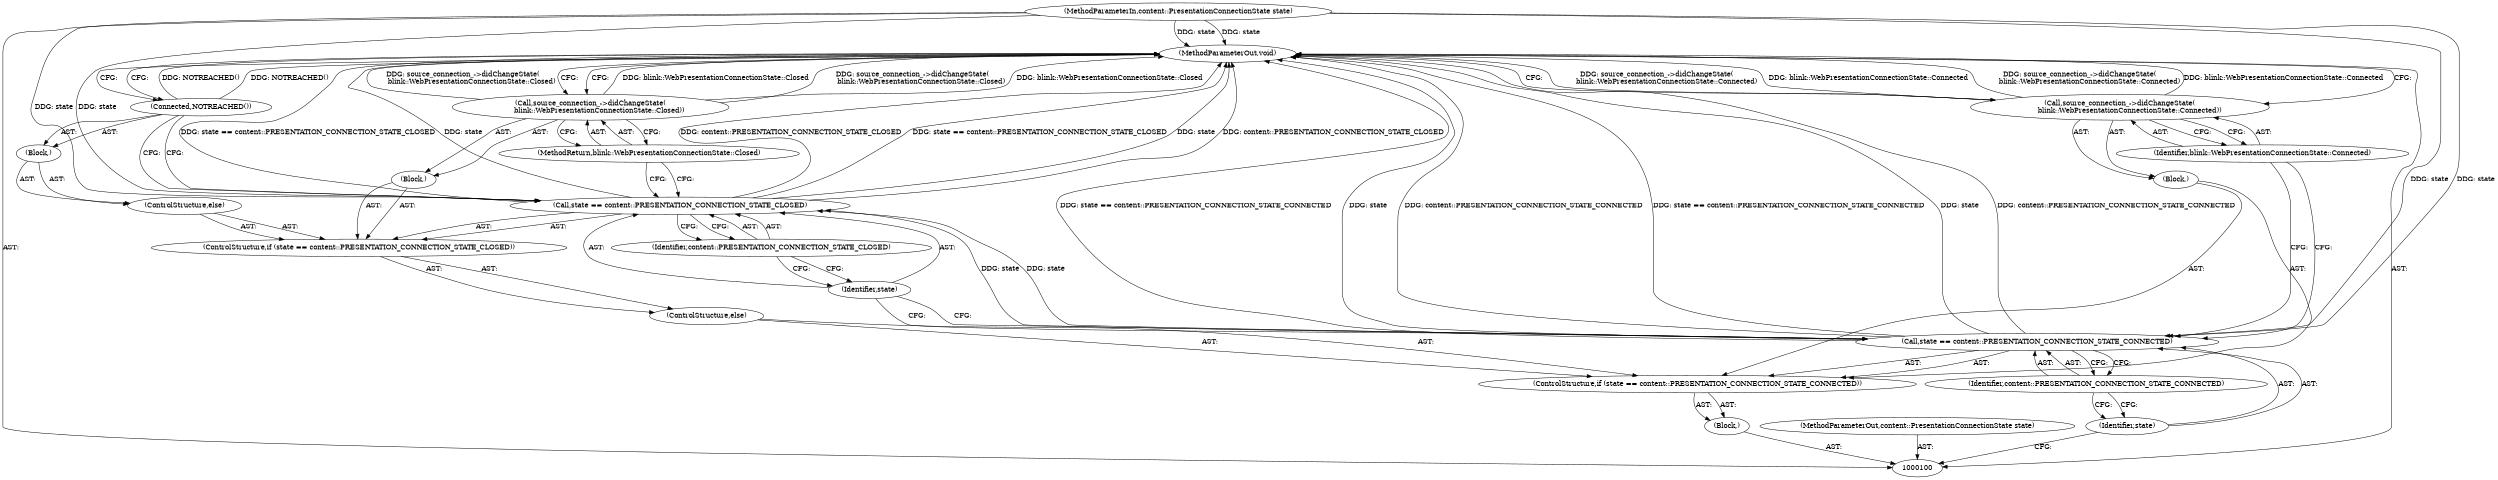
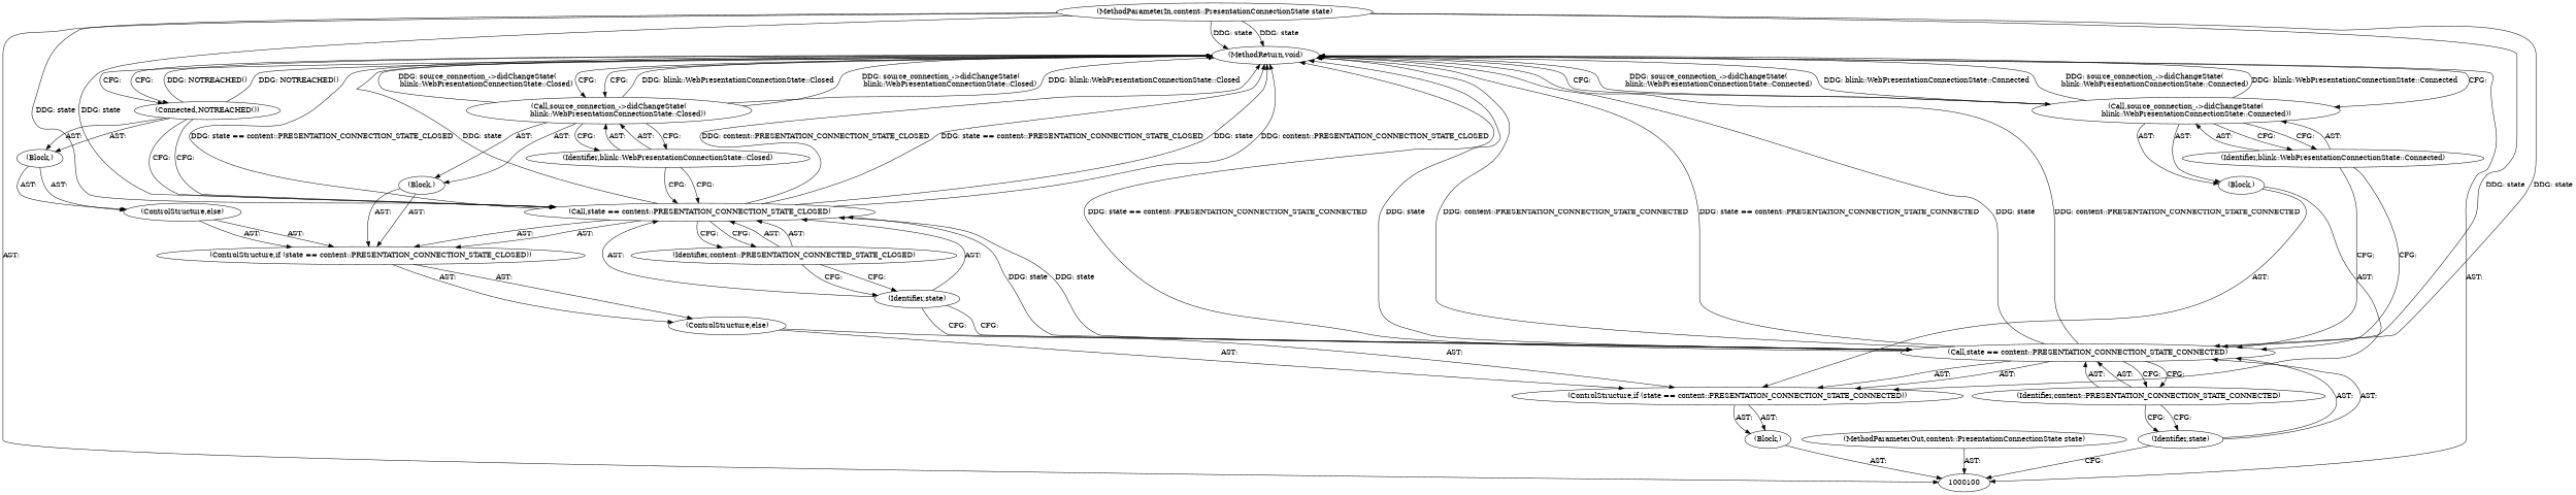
  digraph {
-   n1 [label="(MethodParameterOut,void)"]
+   n1 [label="(MethodReturn,void)"]
    n2 [label="(Connected,NOTREACHED())"]
    n3 [label="(Call,source_connection_->didChangeState(\n         blink::WebPresentationConnectionState::Connected))"]
    n4 [label="(Call,source_connection_->didChangeState(\n        blink::WebPresentationConnectionState::Closed))"]
    1000100
    n6 [label="(Call,state == content::PRESENTATION_CONNECTION_STATE_CLOSED)"]
    n7 [label="(Block,)"]
    n8 [label="(Block,)"]
    n9 [label="(Identifier,blink::WebPresentationConnectionState::Connected)"]
    n10 [label="(Block,)"]
-   n11 [label="(MethodReturn,blink::WebPresentationConnectionState::Closed)"]
+   n11 [label="(Identifier,blink::WebPresentationConnectionState::Closed)"]
    n12 [label="(ControlStructure,if (state == content::PRESENTATION_CONNECTION_STATE_CLOSED))"]
-   n13 [label="(Identifier,content::PRESENTATION_CONNECTION_STATE_CLOSED)"]
+   n13 [label="(Identifier,content::PRESENTATION_CONNECTED_STATE_CLOSED)"]
    n14 [label="(ControlStructure,else)"]
    n15 [label="(MethodParameterIn,content::PresentationConnectionState state)"]
    n16 [label="(Call,state == content::PRESENTATION_CONNECTION_STATE_CONNECTED)"]
    n17 [label="(Identifier,content::PRESENTATION_CONNECTION_STATE_CONNECTED)"]
    n18 [label="(ControlStructure,if (state == content::PRESENTATION_CONNECTION_STATE_CONNECTED))"]
    n19 [label="(MethodParameterOut,content::PresentationConnectionState state)"]
    n20 [label="(Block,)"]
    n21 [label="(Identifier,state)"]
    n22 [label="(ControlStructure,else)"]
    n23 [label="(Identifier,state)"]
    n1 -> n2 [label="CFG: "]
    n1 -> n2 [label="CFG: "]
    n1 -> n3 [label="CFG: "]
    n1 -> n3 [label="CFG: "]
    n1 -> n4 [label="CFG: "]
    n1 -> n4 [label="CFG: "]
    n1 -> 1000100 [label="AST: "]
    n2 -> n1 [label="DDG: NOTREACHED()"]
    n2 -> n1 [label="DDG: NOTREACHED()"]
    n2 -> n6 [label="CFG: "]
    n2 -> n6 [label="CFG: "]
    n2 -> n7 [label="AST: "]
    n2 -> n7 [label="AST: "]
    n3 -> n1 [label="DDG: source_connection_->didChangeState(\n         blink::WebPresentationConnectionState::Connected)"]
    n3 -> n1 [label="DDG: blink::WebPresentationConnectionState::Connected"]
    n3 -> n1 [label="DDG: source_connection_->didChangeState(\n         blink::WebPresentationConnectionState::Connected)"]
    n3 -> n1 [label="DDG: blink::WebPresentationConnectionState::Connected"]
    n3 -> n8 [label="AST: "]
    n3 -> n8 [label="AST: "]
    n3 -> n9 [label="CFG: "]
    n3 -> n9 [label="CFG: "]
    n4 -> n1 [label="DDG: blink::WebPresentationConnectionState::Closed"]
    n4 -> n1 [label="DDG: source_connection_->didChangeState(\n        blink::WebPresentationConnectionState::Closed)"]
    n4 -> n1 [label="DDG: blink::WebPresentationConnectionState::Closed"]
    n4 -> n1 [label="DDG: source_connection_->didChangeState(\n        blink::WebPresentationConnectionState::Closed)"]
    n4 -> n10 [label="AST: "]
    n4 -> n10 [label="AST: "]
    n4 -> n11 [label="CFG: "]
    n4 -> n11 [label="CFG: "]
    n6 -> n1 [label="DDG: content::PRESENTATION_CONNECTION_STATE_CLOSED"]
    n6 -> n1 [label="DDG: state == content::PRESENTATION_CONNECTION_STATE_CLOSED"]
    n6 -> n1 [label="DDG: state"]
    n6 -> n1 [label="DDG: content::PRESENTATION_CONNECTION_STATE_CLOSED"]
    n6 -> n1 [label="DDG: state == content::PRESENTATION_CONNECTION_STATE_CLOSED"]
    n6 -> n1 [label="DDG: state"]
    n6 -> n12 [label="AST: "]
    n6 -> n12 [label="AST: "]
    n6 -> n13 [label="CFG: "]
    n6 -> n13 [label="CFG: "]
    n7 -> n14 [label="AST: "]
    n7 -> n14 [label="AST: "]
    n8 -> n18 [label="AST: "]
    n8 -> n18 [label="AST: "]
    n9 -> n3 [label="AST: "]
    n9 -> n3 [label="AST: "]
    n9 -> n16 [label="CFG: "]
    n9 -> n16 [label="CFG: "]
    n10 -> n12 [label="AST: "]
    n10 -> n12 [label="AST: "]
    n11 -> n4 [label="AST: "]
    n11 -> n4 [label="AST: "]
    n11 -> n6 [label="CFG: "]
    n11 -> n6 [label="CFG: "]
    n12 -> n22 [label="AST: "]
    n12 -> n22 [label="AST: "]
    n13 -> n6 [label="AST: "]
    n13 -> n6 [label="AST: "]
    n13 -> n23 [label="CFG: "]
    n13 -> n23 [label="CFG: "]
    n14 -> n12 [label="AST: "]
    n14 -> n12 [label="AST: "]
    n15 -> n1 [label="DDG: state"]
    n15 -> n1 [label="DDG: state"]
    n15 -> 1000100 [label="AST: "]
    n15 -> n6 [label="DDG: state"]
    n15 -> n6 [label="DDG: state"]
    n15 -> n16 [label="DDG: state"]
    n15 -> n16 [label="DDG: state"]
    n16 -> n1 [label="DDG: state == content::PRESENTATION_CONNECTION_STATE_CONNECTED"]
    n16 -> n1 [label="DDG: state"]
    n16 -> n1 [label="DDG: content::PRESENTATION_CONNECTION_STATE_CONNECTED"]
    n16 -> n1 [label="DDG: state == content::PRESENTATION_CONNECTION_STATE_CONNECTED"]
    n16 -> n1 [label="DDG: state"]
    n16 -> n1 [label="DDG: content::PRESENTATION_CONNECTION_STATE_CONNECTED"]
    n16 -> n6 [label="DDG: state"]
    n16 -> n6 [label="DDG: state"]
    n16 -> n17 [label="CFG: "]
    n16 -> n17 [label="CFG: "]
    n16 -> n18 [label="AST: "]
    n16 -> n18 [label="AST: "]
    n17 -> n16 [label="AST: "]
    n17 -> n16 [label="AST: "]
    n17 -> n21 [label="CFG: "]
    n17 -> n21 [label="CFG: "]
    n18 -> n20 [label="AST: "]
    n18 -> n20 [label="AST: "]
    n19 -> 1000100 [label="AST: "]
    n20 -> 1000100 [label="AST: "]
    n21 -> 1000100 [label="CFG: "]
    n21 -> n16 [label="AST: "]
    n21 -> n16 [label="AST: "]
    n22 -> n18 [label="AST: "]
    n22 -> n18 [label="AST: "]
    n23 -> n6 [label="AST: "]
    n23 -> n6 [label="AST: "]
    n23 -> n16 [label="CFG: "]
    n23 -> n16 [label="CFG: "]
  }
